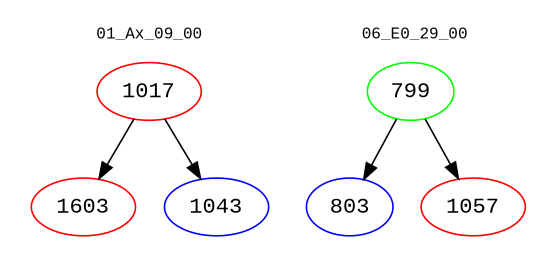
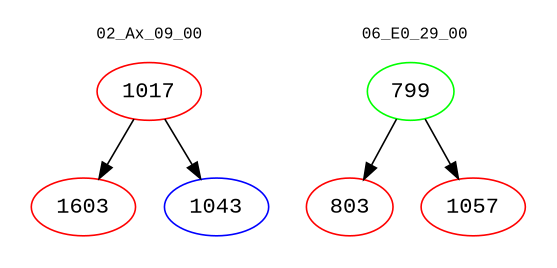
  digraph {
    fontname="Liberation Mono"
    node [color=red fontname="Liberation Mono"]
    edge [color=black fontname="Liberation Mono"]
    n1 [label=1017]
    n2 [label=1603]
    n3 [color=blue label=1043]
    n4 [color=green label=799]
-   n5 [color=blue label=803]
+   n5 [label=803]
    n6 [label=1057]
    subgraph cluster_1 {
      color=white
      fontsize=10
-     label="01_Ax_09_00"
+     label="02_Ax_09_00"
      n1
      n2
      n3
    }
    subgraph cluster_2 {
      color=white
      fontsize=10
      label="06_E0_29_00"
      n4
      n5
      n6
    }
    n1 -> n2
    n1 -> n3
    n4 -> n5
    n4 -> n6
  }
